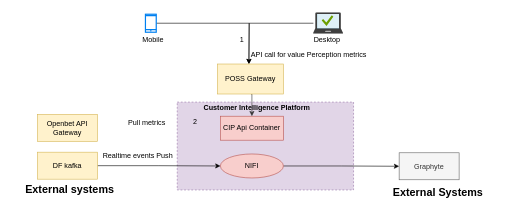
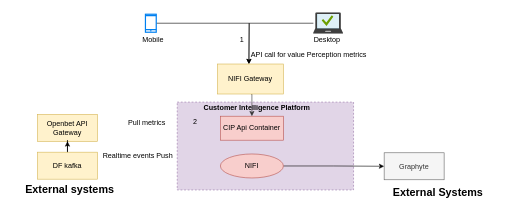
  <mxCell id="0" />
  <mxCell id="1" parent="0" />
  <mxCell id="2" style="edgeStyle=orthogonalEdgeStyle;rounded=0;orthogonalLoop=1;jettySize=auto;html=1;" parent="1" source="3" edge="1"><mxGeometry relative="1" as="geometry"><mxPoint x="414.5" y="106" as="targetPoint" /></mxGeometry></mxCell>
  <mxCell id="3" value="" style="html=1;verticalLabelPosition=bottom;align=center;labelBackgroundColor=#ffffff;verticalAlign=top;strokeWidth=2;strokeColor=#0080F0;shadow=0;dashed=0;shape=mxgraph.ios7.icons.smartphone;" parent="1" vertex="1"><mxGeometry x="242" y="23" width="18" height="30" as="geometry" /></mxCell>
  <mxCell id="4" style="edgeStyle=orthogonalEdgeStyle;rounded=0;orthogonalLoop=1;jettySize=auto;html=1;entryX=0.5;entryY=0;entryDx=0;entryDy=0;" parent="1" source="5" edge="1"><mxGeometry relative="1" as="geometry"><mxPoint x="414.5" y="106" as="targetPoint" /></mxGeometry></mxCell>
  <mxCell id="5" value="" style="aspect=fixed;html=1;points=[];align=center;image;fontSize=12;image=img/lib/mscae/Managed_Desktop.svg;" parent="1" vertex="1"><mxGeometry x="522" y="20" width="50" height="36" as="geometry" /></mxCell>
  <mxCell id="6" value="Openbet API Gateway" style="rounded=0;whiteSpace=wrap;html=1;fillColor=#fff2cc;strokeColor=#d6b656;" parent="1" vertex="1"><mxGeometry x="62" y="190" width="100" height="45" as="geometry" /></mxCell>
  <mxCell id="7" value="&lt;b&gt;&lt;font style=&quot;font-size: 18px&quot;&gt;External Systems&lt;/font&gt;&lt;/b&gt;" style="text;html=1;strokeColor=none;fillColor=none;align=center;verticalAlign=middle;whiteSpace=wrap;rounded=0;" parent="1" vertex="1"><mxGeometry x="635" y="306" width="190" height="30" as="geometry" /></mxCell>
  <mxCell id="8" value="&lt;b&gt;&lt;font style=&quot;font-size: 18px&quot;&gt;External systems&lt;/font&gt;&lt;/b&gt;" style="text;html=1;strokeColor=none;fillColor=none;align=center;verticalAlign=middle;whiteSpace=wrap;rounded=0;" parent="1" vertex="1"><mxGeometry x="20.5" y="301" width="190" height="30" as="geometry" /></mxCell>
  <mxCell id="9" value="API call" style="text;html=1;strokeColor=none;fillColor=none;align=center;verticalAlign=middle;whiteSpace=wrap;rounded=0;dashed=1;" parent="1" vertex="1"><mxGeometry x="402" y="186" width="145" height="20" as="geometry" /></mxCell>
  <mxCell id="10" value="API call for value Perception metrics" style="text;html=1;strokeColor=none;fillColor=none;align=center;verticalAlign=middle;whiteSpace=wrap;rounded=0;dashed=1;" parent="1" vertex="1"><mxGeometry x="417" y="76" width="195" height="30" as="geometry" /></mxCell>
  <mxCell id="11" value="Pull metrics" style="text;html=1;strokeColor=none;fillColor=none;align=center;verticalAlign=middle;whiteSpace=wrap;rounded=0;dashed=1;" parent="1" vertex="1"><mxGeometry x="172" y="193.5" width="145" height="20" as="geometry" /></mxCell>
  <mxCell id="12" value="" style="rounded=0;whiteSpace=wrap;html=1;fillColor=#e1d5e7;strokeColor=#9673a6;dashed=1;" parent="1" vertex="1"><mxGeometry x="295" y="169.5" width="294" height="146.5" as="geometry" /></mxCell>
  <mxCell id="13" value="CIP Api Container" style="rounded=0;whiteSpace=wrap;html=1;fillColor=#f8cecc;strokeColor=#b85450;" parent="1" vertex="1"><mxGeometry x="367" y="193" width="105" height="40" as="geometry" /></mxCell>
  <mxCell id="14" value="&lt;b&gt;Customer Intelligence Platform&lt;/b&gt;&lt;br&gt;" style="text;html=1;strokeColor=none;fillColor=none;align=center;verticalAlign=middle;whiteSpace=wrap;rounded=0;" parent="1" vertex="1"><mxGeometry x="317.5" y="170" width="220" height="20" as="geometry" /></mxCell>
  <mxCell id="15" style="edgeStyle=orthogonalEdgeStyle;rounded=0;orthogonalLoop=1;jettySize=auto;html=1;entryX=0.5;entryY=0;entryDx=0;entryDy=0;strokeColor=#333333;" parent="1" target="13" edge="1"><mxGeometry relative="1" as="geometry"><mxPoint x="418" y="156" as="sourcePoint" /><mxPoint x="420.5" y="193.5" as="targetPoint" /></mxGeometry></mxCell>
- <mxCell id="16" value="POSS Gateway" style="rounded=0;whiteSpace=wrap;html=1;fillColor=#fff2cc;strokeColor=#d6b656;" parent="1" vertex="1"><mxGeometry x="362" y="106" width="110" height="50" as="geometry" /></mxCell>
- <mxCell id="17" style="edgeStyle=orthogonalEdgeStyle;rounded=0;orthogonalLoop=1;jettySize=auto;html=1;entryX=0;entryY=0.5;entryDx=0;entryDy=0;" parent="1" source="18" target="20" edge="1"><mxGeometry relative="1" as="geometry" /></mxCell>
+ <mxCell id="16" value="NIFI Gateway" style="rounded=0;whiteSpace=wrap;html=1;fillColor=#fff2cc;strokeColor=#d6b656;" parent="1" vertex="1"><mxGeometry x="362" y="106" width="110" height="50" as="geometry" /></mxCell>
+ <mxCell id="17" style="edgeStyle=orthogonalEdgeStyle;rounded=0;orthogonalLoop=1;jettySize=auto;html=1;" parent="1" source="18" target="6" edge="1"><mxGeometry relative="1" as="geometry" /></mxCell>
  <mxCell id="18" value="DF kafka" style="rounded=0;whiteSpace=wrap;html=1;fillColor=#fff2cc;strokeColor=#d6b656;" parent="1" vertex="1"><mxGeometry x="62" y="253" width="100" height="45" as="geometry" /></mxCell>
  <mxCell id="19" style="edgeStyle=orthogonalEdgeStyle;rounded=0;orthogonalLoop=1;jettySize=auto;html=1;entryX=0;entryY=0.5;entryDx=0;entryDy=0;" edge="1" parent="1" source="20" target="26"><mxGeometry relative="1" as="geometry" /></mxCell>
  <mxCell id="20" value="NIFI" style="ellipse;whiteSpace=wrap;html=1;fillColor=#f8cecc;strokeColor=#b85450;" parent="1" vertex="1"><mxGeometry x="367" y="256" width="105" height="40" as="geometry" /></mxCell>
  <mxCell id="21" value="Realtime events Push" style="text;html=1;strokeColor=none;fillColor=none;align=center;verticalAlign=middle;whiteSpace=wrap;rounded=0;dashed=1;" parent="1" vertex="1"><mxGeometry x="157" y="249" width="145" height="20" as="geometry" /></mxCell>
  <mxCell id="22" value="1" style="text;html=1;strokeColor=none;fillColor=none;align=center;verticalAlign=middle;whiteSpace=wrap;rounded=0;" parent="1" vertex="1"><mxGeometry x="382.5" y="56" width="40" height="20" as="geometry" /></mxCell>
  <mxCell id="23" value="2" style="text;html=1;strokeColor=none;fillColor=none;align=center;verticalAlign=middle;whiteSpace=wrap;rounded=0;" parent="1" vertex="1"><mxGeometry x="305" y="193" width="40" height="20" as="geometry" /></mxCell>
  <mxCell id="24" value="Mobile" style="text;html=1;strokeColor=none;fillColor=none;align=center;verticalAlign=middle;whiteSpace=wrap;rounded=0;" parent="1" vertex="1"><mxGeometry x="235" y="56" width="40" height="20" as="geometry" /></mxCell>
  <mxCell id="25" value="Desktop" style="text;html=1;strokeColor=none;fillColor=none;align=center;verticalAlign=middle;whiteSpace=wrap;rounded=0;" parent="1" vertex="1"><mxGeometry x="524.5" y="56" width="40" height="20" as="geometry" /></mxCell>
- <mxCell id="26" value="Graphyte" style="rounded=0;whiteSpace=wrap;html=1;fillColor=#f5f5f5;strokeColor=#666666;fontColor=#333333;" vertex="1" parent="1"><mxGeometry x="665" y="254" width="100" height="45" as="geometry" /></mxCell>
+ <mxCell id="26" value="Graphyte" style="rounded=0;whiteSpace=wrap;html=1;fillColor=#f5f5f5;strokeColor=#666666;fontColor=#333333;" vertex="1" parent="1"><mxGeometry x="640" y="254" width="100" height="45" as="geometry" /></mxCell>
